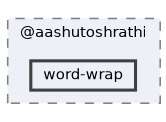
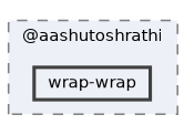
  digraph {
    compound=true
    rankdir=LR
-   n1 [color=grey25 fillcolor="#edf0f7" fontname=Helvetica fontsize=10 height=0.2 label="word-wrap" shape=box style="filled,bold" width=0.4]
+   n1 [color=grey25 fillcolor="#edf0f7" fontname=Helvetica fontsize=10 height=0.2 label="wrap-wrap" shape=box style="filled,bold" width=0.4]
    subgraph cluster_1 {
      bgcolor="#edf0f7"
      fontname=Helvetica
      fontsize=10
      label="@aashutoshrathi"
      pencolor=grey50
      style="filled,dashed"
      n1
    }
  }
